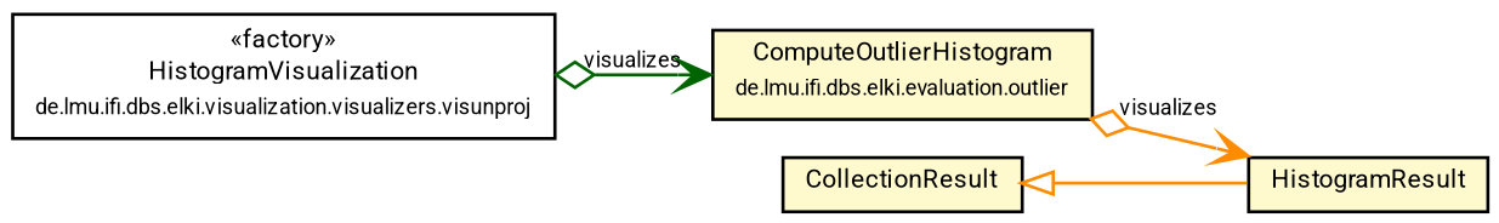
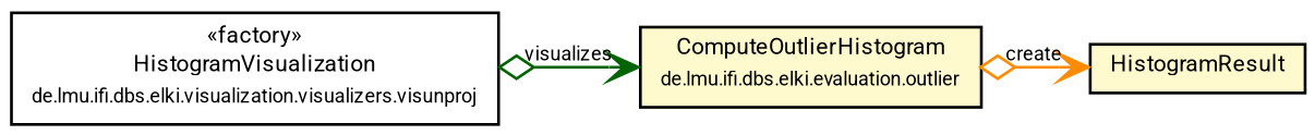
  digraph {
    nodesep=0.15
    rankdir=LR
    ranksep=0.25
    node [fontcolor=black fontname=Roboto fontsize=8 margin=0 shape=plaintext]
    edge [arrowhead=open arrowtail=ediamond color=darkorange dir=both fontname=Roboto fontsize=7 labelfontname=Roboto labelfontsize=7 weight=3]
    n1 [height=0 label=<<table title="de.lmu.ifi.dbs.elki.visualization.visualizers.visunproj.HistogramVisualization" border="0" cellborder="1" cellspacing="0" cellpadding="2" href="../visualization/visualizers/visunproj/HistogramVisualization.html" target="_parent"> 		<tr><td><table border="0" cellspacing="0" cellpadding="1"> 		<tr><td align="center" balign="center"> &#171;factory&#187; </td></tr> 		<tr><td align="center" balign="center"> <font face="Roboto">HistogramVisualization</font> </td></tr> 		<tr><td align="center" balign="center"> <font face="Roboto" point-size="7.0">de.lmu.ifi.dbs.elki.visualization.visualizers.visunproj</font> </td></tr> 		</table></td></tr> 		</table>> width=0]
    n2 [height=0 label=<<table title="de.lmu.ifi.dbs.elki.evaluation.outlier.ComputeOutlierHistogram" border="0" cellborder="1" cellspacing="0" cellpadding="2" bgcolor="LemonChiffon" href="../evaluation/outlier/ComputeOutlierHistogram.html" target="_parent"> 		<tr><td><table border="0" cellspacing="0" cellpadding="1"> 		<tr><td align="center" balign="center"> <font face="Roboto">ComputeOutlierHistogram</font> </td></tr> 		<tr><td align="center" balign="center"> <font face="Roboto" point-size="7.0">de.lmu.ifi.dbs.elki.evaluation.outlier</font> </td></tr> 		</table></td></tr> 		</table>> width=0]
    n3 [height=0 label=<<table title="de.lmu.ifi.dbs.elki.result.HistogramResult" border="0" cellborder="1" cellspacing="0" cellpadding="2" bgcolor="lemonChiffon" href="HistogramResult.html" target="_parent"> 		<tr><td><table border="0" cellspacing="0" cellpadding="1"> 		<tr><td align="center" balign="center"> <font face="Roboto">HistogramResult</font> </td></tr> 		</table></td></tr> 		</table>> width=0]
-   n4 [height=0 label=<<table title="de.lmu.ifi.dbs.elki.result.CollectionResult" border="0" cellborder="1" cellspacing="0" cellpadding="2" bgcolor="LemonChiffon" href="CollectionResult.html" target="_parent"> 		<tr><td><table border="0" cellspacing="0" cellpadding="1"> 		<tr><td align="center" balign="center"> <font face="Roboto">CollectionResult</font> </td></tr> 		</table></td></tr> 		</table>> width=0]
    n1 -> n2 [color=darkgreen label=visualizes]
-   n2 -> n3 [label=visualizes]
-   n4 -> n3 [arrowtail=empty dir=back weight=10 arrowhead=""]
+   n2 -> n3 [label=create]
  }
